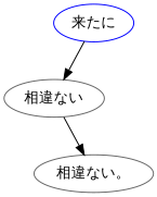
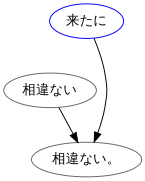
  digraph {
    node [color=gray40]
    n1 [label="相違ない"]
    n2 [label="相違ない。"]
    n3 [color=blue label="来たに"]
    n1 -> n2
-   n3 -> n1
+   n3 -> n2
  }
